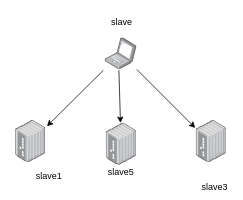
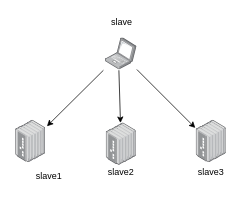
  <mxCell id="0" />
  <mxCell id="1" parent="0" />
  <mxCell id="2" value="" style="points=[];aspect=fixed;html=1;align=center;shadow=0;dashed=0;image;image=img/lib/allied_telesis/computer_and_terminals/Laptop.svg;" vertex="1" parent="1"><mxGeometry x="140" y="50" width="42" height="42.6" as="geometry" /></mxCell>
  <mxCell id="3" value="" style="endArrow=classic;html=1;exitX=-0.063;exitY=1.017;exitDx=0;exitDy=0;exitPerimeter=0;entryX=1;entryY=-0.047;entryDx=0;entryDy=0;entryPerimeter=0;" edge="1" parent="1" source="2"><mxGeometry width="50" height="50" relative="1" as="geometry"><mxPoint x="-60" y="120" as="sourcePoint" /><mxPoint x="62" y="167.998" as="targetPoint" /></mxGeometry></mxCell>
  <mxCell id="4" value="" style="endArrow=classic;html=1;" edge="1" parent="1" source="2"><mxGeometry width="50" height="50" relative="1" as="geometry"><mxPoint x="290" y="90" as="sourcePoint" /><mxPoint x="260" y="170.3" as="targetPoint" /></mxGeometry></mxCell>
  <mxCell id="5" value="slave" style="text;html=1;strokeColor=none;fillColor=none;align=center;verticalAlign=middle;whiteSpace=wrap;rounded=0;" vertex="1" parent="1"><mxGeometry x="142" y="20" width="40" height="20" as="geometry" /></mxCell>
  <mxCell id="6" value="slave1" style="text;html=1;strokeColor=none;fillColor=none;align=center;verticalAlign=middle;whiteSpace=wrap;rounded=0;" vertex="1" parent="1"><mxGeometry x="45" y="225" width="40" height="20" as="geometry" /></mxCell>
- <mxCell id="7" value="slave3" style="text;html=1;strokeColor=none;fillColor=none;align=center;verticalAlign=middle;whiteSpace=wrap;rounded=0;" vertex="1" parent="1"><mxGeometry x="266" y="240" width="40" height="20" as="geometry" /></mxCell>
+ <mxCell id="7" value="slave3" style="text;html=1;strokeColor=none;fillColor=none;align=center;verticalAlign=middle;whiteSpace=wrap;rounded=0;" vertex="1" parent="1"><mxGeometry x="261" y="220" width="40" height="20" as="geometry" /></mxCell>
  <mxCell id="8" value="" style="points=[];aspect=fixed;html=1;align=center;shadow=0;dashed=0;image;image=img/lib/allied_telesis/switch/Industrial_Ethernet_IE200.svg;" vertex="1" parent="1"><mxGeometry x="20" y="160" width="40.2" height="56.4" as="geometry" /></mxCell>
  <mxCell id="9" value="" style="points=[];aspect=fixed;html=1;align=center;shadow=0;dashed=0;image;image=img/lib/allied_telesis/switch/Industrial_Ethernet_IE200.svg;" vertex="1" parent="1"><mxGeometry x="261" y="160" width="40.2" height="56.4" as="geometry" /></mxCell>
  <mxCell id="10" value="" style="points=[];aspect=fixed;html=1;align=center;shadow=0;dashed=0;image;image=img/lib/allied_telesis/switch/Industrial_Ethernet_IE200.svg;" vertex="1" parent="1"><mxGeometry x="140.9" y="163.6" width="40.2" height="56.4" as="geometry" /></mxCell>
- <mxCell id="11" value="slave5" style="text;html=1;strokeColor=none;fillColor=none;align=center;verticalAlign=middle;whiteSpace=wrap;rounded=0;" vertex="1" parent="1"><mxGeometry x="140.9" y="220" width="40" height="20" as="geometry" /></mxCell>
+ <mxCell id="11" value="slave2" style="text;html=1;strokeColor=none;fillColor=none;align=center;verticalAlign=middle;whiteSpace=wrap;rounded=0;" vertex="1" parent="1"><mxGeometry x="140.9" y="220" width="40" height="20" as="geometry" /></mxCell>
  <mxCell id="12" value="" style="endArrow=classic;html=1;exitX=0.429;exitY=1.017;exitDx=0;exitDy=0;exitPerimeter=0;" edge="1" parent="1" source="2" target="10"><mxGeometry width="50" height="50" relative="1" as="geometry"><mxPoint x="-80" y="150" as="sourcePoint" /><mxPoint x="-30" y="100" as="targetPoint" /></mxGeometry></mxCell>
